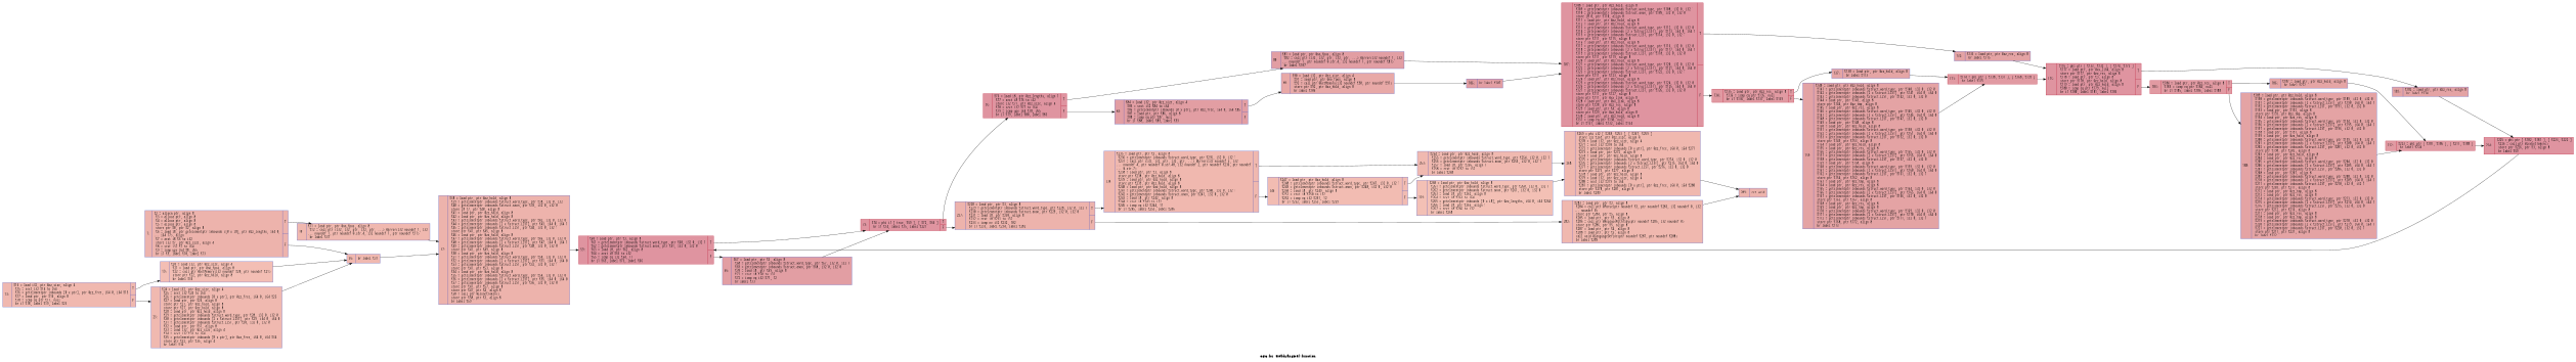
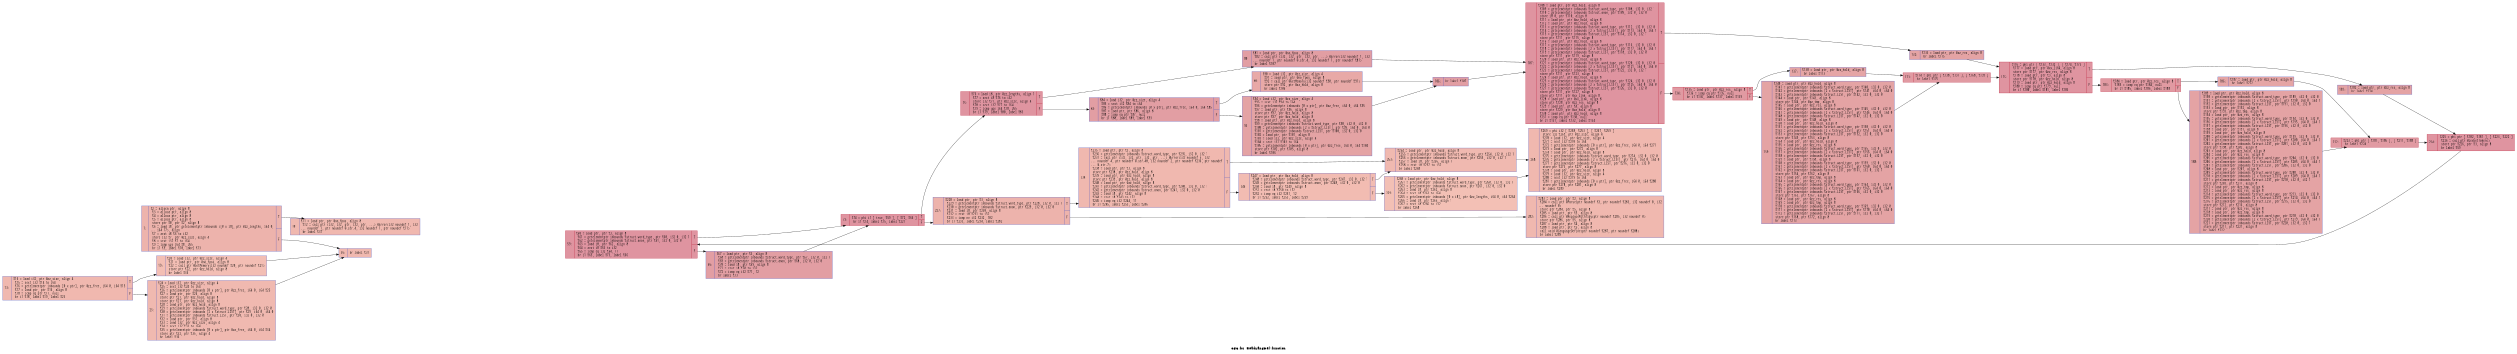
  digraph {
    label="CFG for 'ReadLangDef' function"
    rankdir=LR
    node [color="#3d50c3ff" fillcolor="#dc5d4a70" fontname=Courier shape=record style=filled]
    n1 [fillcolor="#d6524470" label="{1:\l|  %2 = alloca ptr, align 8\l  %3 = alloca ptr, align 8\l  %4 = alloca ptr, align 8\l  %5 = alloca ptr, align 8\l  store ptr %0, ptr %2, align 8\l  %6 = load i8, ptr getelementptr inbounds ([0 x i8], ptr @zz_lengths, i64 0,\l... i64 17), align 1\l  %7 = zext i8 %6 to i32\l  store i32 %7, ptr @zz_size, align 4\l  %8 = sext i32 %7 to i64\l  %9 = icmp uge i64 %8, 265\l  br i1 %9, label %10, label %13\l|{<s0>T|<s1>F}}"]
    n2 [label="{10:\l|  %11 = load ptr, ptr @no_fpos, align 8\l  %12 = call ptr (i32, i32, ptr, i32, ptr, ...) @Error(i32 noundef 1, i32\l... noundef 1, ptr noundef @.str.4, i32 noundef 1, ptr noundef %11)\l  br label %37\l}"]
    n3 [label="{36:\l|  br label %37\l}"]
-   n4 [fillcolor="#d6524470" label="{37:\l|  %38 = load ptr, ptr @zz_hold, align 8\l  %39 = getelementptr inbounds %struct.word_type, ptr %38, i32 0, i32 1\l  %40 = getelementptr inbounds %struct.anon, ptr %39, i32 0, i32 0\l  store i8 17, ptr %40, align 8\l  %41 = load ptr, ptr @zz_hold, align 8\l  %42 = load ptr, ptr @zz_hold, align 8\l  %43 = getelementptr inbounds %struct.word_type, ptr %42, i32 0, i32 0\l  %44 = getelementptr inbounds [2 x %struct.LIST], ptr %43, i64 0, i64 1\l  %45 = getelementptr inbounds %struct.LIST, ptr %44, i32 0, i32 1\l  store ptr %41, ptr %45, align 8\l  %46 = load ptr, ptr @zz_hold, align 8\l  %47 = getelementptr inbounds %struct.word_type, ptr %46, i32 0, i32 0\l  %48 = getelementptr inbounds [2 x %struct.LIST], ptr %47, i64 0, i64 1\l  %49 = getelementptr inbounds %struct.LIST, ptr %48, i32 0, i32 0\l  store ptr %41, ptr %49, align 8\l  %50 = load ptr, ptr @zz_hold, align 8\l  %51 = getelementptr inbounds %struct.word_type, ptr %50, i32 0, i32 0\l  %52 = getelementptr inbounds [2 x %struct.LIST], ptr %51, i64 0, i64 0\l  %53 = getelementptr inbounds %struct.LIST, ptr %52, i32 0, i32 1\l  store ptr %41, ptr %53, align 8\l  %54 = load ptr, ptr @zz_hold, align 8\l  %55 = getelementptr inbounds %struct.word_type, ptr %54, i32 0, i32 0\l  %56 = getelementptr inbounds [2 x %struct.LIST], ptr %55, i64 0, i64 0\l  %57 = getelementptr inbounds %struct.LIST, ptr %56, i32 0, i32 0\l  store ptr %41, ptr %57, align 8\l  store ptr %41, ptr %4, align 8\l  %58 = call ptr @LexGetToken()\l  store ptr %58, ptr %3, align 8\l  br label %59\l}"]
    n5 [label="{13:\l|  %16 = load i32, ptr @zz_size, align 4\l  %15 = sext i32 %14 to i64\l  %16 = getelementptr inbounds [0 x ptr], ptr @zz_free, i64 0, i64 %15\l  %17 = load ptr, ptr %16, align 8\l  %18 = icmp eq ptr %17, null\l  br i1 %18, label %19, label %23\l|{<s0>T|<s1>F}}"]
    n6 [fillcolor="#e36c5570" label="{19:\l|  %20 = load i32, ptr @zz_size, align 4\l  %21 = load ptr, ptr @no_fpos, align 8\l  %22 = call ptr @GetMemory(i32 noundef %20, ptr noundef %21)\l  store ptr %22, ptr @zz_hold, align 8\l  br label %36\l}"]
    n7 [fillcolor="#de614d70" label="{23:\l|  %24 = load i32, ptr @zz_size, align 4\l  %25 = sext i32 %24 to i64\l  %26 = getelementptr inbounds [0 x ptr], ptr @zz_free, i64 0, i64 %25\l  %27 = load ptr, ptr %26, align 8\l  store ptr %27, ptr @zz_hold, align 8\l  store ptr %27, ptr @zz_hold, align 8\l  %28 = load ptr, ptr @zz_hold, align 8\l  %29 = getelementptr inbounds %struct.word_type, ptr %28, i32 0, i32 0\l  %30 = getelementptr inbounds [2 x %struct.LIST], ptr %29, i64 0, i64 0\l  %31 = getelementptr inbounds %struct.LIST, ptr %30, i32 0, i32 0\l  %32 = load ptr, ptr %31, align 8\l  %33 = load i32, ptr @zz_size, align 4\l  %34 = sext i32 %33 to i64\l  %35 = getelementptr inbounds [0 x ptr], ptr @zz_free, i64 0, i64 %34\l  store ptr %32, ptr %35, align 4\l  br label %36\l}"]
    n8 [color="#b70d28ff" fillcolor="#b70d2870" label="{59:\l|  %60 = load ptr, ptr %3, align 8\l  %61 = getelementptr inbounds %struct.word_type, ptr %60, i32 0, i32 1\l  %62 = getelementptr inbounds %struct.anon, ptr %61, i32 0, i32 0\l  %63 = load i8, ptr %62, align 8\l  %64 = zext i8 %63 to i32\l  %65 = icmp eq i32 %64, 11\l  br i1 %65, label %73, label %66\l|{<s0>T|<s1>F}}"]
    n9 [color="#b70d28ff" fillcolor="#b70d2870" label="{73:\l|  %74 = phi i1 [ true, %59 ], [ %72, %66 ]\l  br i1 %74, label %75, label %227\l|{<s0>T|<s1>F}}"]
    n10 [fillcolor="#be242e70" label="{66:\l|  %67 = load ptr, ptr %3, align 8\l  %68 = getelementptr inbounds %struct.word_type, ptr %67, i32 0, i32 1\l  %69 = getelementptr inbounds %struct.anon, ptr %68, i32 0, i32 0\l  %70 = load i8, ptr %69, align 8\l  %71 = zext i8 %70 to i32\l  %72 = icmp eq i32 %71, 12\l  br label %73\l}"]
    n11 [color="#b70d28ff" fillcolor="#b70d2870" label="{75:\l|  %76 = load i8, ptr @zz_lengths, align 1\l  %77 = zext i8 %76 to i32\l  store i32 %77, ptr @zz_size, align 4\l  %78 = sext i32 %77 to i64\l  %79 = icmp uge i64 %78, 265\l  br i1 %79, label %80, label %83\l|{<s0>T|<s1>F}}"]
    n12 [fillcolor="#d6524470" label="{227:\l|  %228 = load ptr, ptr %3, align 8\l  %229 = getelementptr inbounds %struct.word_type, ptr %228, i32 0, i32 1\l  %230 = getelementptr inbounds %struct.anon, ptr %229, i32 0, i32 0\l  %231 = load i8, ptr %230, align 8\l  %232 = zext i8 %231 to i32\l  %233 = icmp ne i32 %232, 102\l  br i1 %233, label %234, label %282\l|{<s0>T|<s1>F}}"]
    n13 [fillcolor="#be242e70" label="{80:\l|  %81 = load ptr, ptr @no_fpos, align 8\l  %82 = call ptr (i32, i32, ptr, i32, ptr, ...) @Error(i32 noundef 1, i32\l... noundef 1, ptr noundef @.str.4, i32 noundef 1, ptr noundef %81)\l  br label %107\l}"]
    n14 [fillcolor="#be242e70" label="{83:\l|  %84 = load i32, ptr @zz_size, align 4\l  %85 = sext i32 %84 to i64\l  %86 = getelementptr inbounds [0 x ptr], ptr @zz_free, i64 0, i64 %85\l  %87 = load ptr, ptr %86, align 8\l  %88 = icmp eq ptr %87, null\l  br i1 %88, label %89, label %93\l|{<s0>T|<s1>F}}"]
    n15 [label="{234:\l|  %235 = load ptr, ptr %3, align 8\l  %236 = getelementptr inbounds %struct.word_type, ptr %235, i32 0, i32 1\l  %237 = call ptr (i32, i32, ptr, i32, ptr, ...) @Error(i32 noundef 5, i32\l... noundef 4, ptr noundef @.str.48, i32 noundef 2, ptr noundef %236, ptr noundef\l... @.str.7)\l  %238 = load ptr, ptr %3, align 8\l  store ptr %238, ptr @zz_hold, align 8\l  %239 = load ptr, ptr @zz_hold, align 8\l  store ptr %239, ptr @zz_hold, align 8\l  %240 = load ptr, ptr @zz_hold, align 8\l  %241 = getelementptr inbounds %struct.word_type, ptr %240, i32 0, i32 1\l  %242 = getelementptr inbounds %struct.anon, ptr %241, i32 0, i32 0\l  %243 = load i8, ptr %242, align 8\l  %244 = zext i8 %243 to i32\l  %245 = icmp eq i32 %244, 11\l  br i1 %245, label %253, label %246\l|{<s0>T|<s1>F}}"]
    n16 [label="{282:\l|  %283 = load ptr, ptr %2, align 8\l  %284 = call ptr @Parse(ptr noundef %3, ptr noundef %283, i32 noundef 0, i32\l... noundef 0)\l  store ptr %284, ptr %5, align 8\l  %285 = load ptr, ptr %5, align 8\l  %286 = call ptr @ReplaceWithTidy(ptr noundef %285, i32 noundef 0)\l  store ptr %286, ptr %5, align 8\l  %287 = load ptr, ptr %4, align 8\l  %288 = load ptr, ptr %5, align 8\l  call void @LanguageDefine(ptr noundef %287, ptr noundef %288)\l  br label %289\l}"]
    n17 [color="#b70d28ff" fillcolor="#b70d2870" label="{107:\l|  %108 = load ptr, ptr @zz_hold, align 8\l  %109 = getelementptr inbounds %struct.word_type, ptr %108, i32 0, i32 1\l  %110 = getelementptr inbounds %struct.anon, ptr %109, i32 0, i32 0\l  store i8 0, ptr %110, align 8\l  %111 = load ptr, ptr @zz_hold, align 8\l  %112 = load ptr, ptr @zz_hold, align 8\l  %113 = getelementptr inbounds %struct.word_type, ptr %112, i32 0, i32 0\l  %114 = getelementptr inbounds [2 x %struct.LIST], ptr %113, i64 0, i64 1\l  %115 = getelementptr inbounds %struct.LIST, ptr %114, i32 0, i32 1\l  store ptr %111, ptr %115, align 8\l  %116 = load ptr, ptr @zz_hold, align 8\l  %117 = getelementptr inbounds %struct.word_type, ptr %116, i32 0, i32 0\l  %118 = getelementptr inbounds [2 x %struct.LIST], ptr %117, i64 0, i64 1\l  %119 = getelementptr inbounds %struct.LIST, ptr %118, i32 0, i32 0\l  store ptr %111, ptr %119, align 8\l  %120 = load ptr, ptr @zz_hold, align 8\l  %121 = getelementptr inbounds %struct.word_type, ptr %120, i32 0, i32 0\l  %122 = getelementptr inbounds [2 x %struct.LIST], ptr %121, i64 0, i64 0\l  %123 = getelementptr inbounds %struct.LIST, ptr %122, i32 0, i32 1\l  store ptr %111, ptr %123, align 8\l  %124 = load ptr, ptr @zz_hold, align 8\l  %125 = getelementptr inbounds %struct.word_type, ptr %124, i32 0, i32 0\l  %126 = getelementptr inbounds [2 x %struct.LIST], ptr %125, i64 0, i64 0\l  %127 = getelementptr inbounds %struct.LIST, ptr %126, i32 0, i32 0\l  store ptr %111, ptr %127, align 8\l  store ptr %111, ptr @xx_link, align 8\l  %128 = load ptr, ptr @xx_link, align 8\l  store ptr %128, ptr @zz_res, align 8\l  %129 = load ptr, ptr %4, align 8\l  store ptr %129, ptr @zz_hold, align 8\l  %130 = load ptr, ptr @zz_hold, align 8\l  %131 = icmp eq ptr %130, null\l  br i1 %131, label %132, label %134\l|{<s0>T|<s1>F}}"]
    n18 [fillcolor="#ca3b3770" label="{89:\l|  %90 = load i32, ptr @zz_size, align 4\l  %91 = load ptr, ptr @no_fpos, align 8\l  %92 = call ptr @GetMemory(i32 noundef %90, ptr noundef %91)\l  store ptr %92, ptr @zz_hold, align 8\l  br label %106\l}"]
+   n19 [fillcolor="#c32e3170" label="{93:\l|  %94 = load i32, ptr @zz_size, align 4\l  %95 = sext i32 %94 to i64\l  %96 = getelementptr inbounds [0 x ptr], ptr @zz_free, i64 0, i64 %95\l  %97 = load ptr, ptr %96, align 8\l  store ptr %97, ptr @zz_hold, align 8\l  store ptr %97, ptr @zz_hold, align 8\l  %98 = load ptr, ptr @zz_hold, align 8\l  %99 = getelementptr inbounds %struct.word_type, ptr %98, i32 0, i32 0\l  %100 = getelementptr inbounds [2 x %struct.LIST], ptr %99, i64 0, i64 0\l  %101 = getelementptr inbounds %struct.LIST, ptr %100, i32 0, i32 0\l  %102 = load ptr, ptr %101, align 8\l  %103 = load i32, ptr @zz_size, align 4\l  %104 = sext i32 %103 to i64\l  %105 = getelementptr inbounds [0 x ptr], ptr @zz_free, i64 0, i64 %104\l  store ptr %102, ptr %105, align 8\l  br label %106\l}"]
    n20 [fillcolor="#de614d70" label="{253:\l|  %254 = load ptr, ptr @zz_hold, align 8\l  %255 = getelementptr inbounds %struct.word_type, ptr %254, i32 0, i32 1\l  %256 = getelementptr inbounds %struct.anon, ptr %255, i32 0, i32 1\l  %257 = load i8, ptr %256, align 1\l  %258 = zext i8 %257 to i32\l  br label %268\l}"]
    n21 [fillcolor="#e1675170" label="{246:\l|  %247 = load ptr, ptr @zz_hold, align 8\l  %248 = getelementptr inbounds %struct.word_type, ptr %247, i32 0, i32 1\l  %249 = getelementptr inbounds %struct.anon, ptr %248, i32 0, i32 0\l  %250 = load i8, ptr %249, align 8\l  %251 = zext i8 %250 to i32\l  %252 = icmp eq i32 %251, 12\l  br i1 %252, label %253, label %259\l|{<s0>T|<s1>F}}"]
-   n22 [fillcolor="#d6524470" label="{289:\l|  ret void\l}"]
    n23 [fillcolor="#c32e3170" label="{132:\l|  %133 = load ptr, ptr @zz_res, align 8\l  br label %175\l}"]
    n24 [color="#b70d28ff" fillcolor="#bb1b2c70" label="{134:\l|  %135 = load ptr, ptr @zz_res, align 8\l  %136 = icmp eq ptr %135, null\l  br i1 %136, label %137, label %139\l|{<s0>T|<s1>F}}"]
    n25 [fillcolor="#be242e70" label="{106:\l|  br label %107\l}"]
    n26 [color="#b70d28ff" fillcolor="#b70d2870" label="{175:\l|  %176 = phi ptr [ %133, %132 ], [ %174, %173 ]\l  %177 = load ptr, ptr @xx_link, align 8\l  store ptr %177, ptr @zz_res, align 8\l  %178 = load ptr, ptr %3, align 8\l  store ptr %178, ptr @zz_hold, align 8\l  %179 = load ptr, ptr @zz_hold, align 8\l  %180 = icmp eq ptr %179, null\l  br i1 %180, label %181, label %183\l|{<s0>T|<s1>F}}"]
    n27 [fillcolor="#c5333470" label="{137:\l|  %138 = load ptr, ptr @zz_hold, align 8\l  br label %173\l}"]
    n28 [fillcolor="#c32e3170" label="{139:\l|  %140 = load ptr, ptr @zz_hold, align 8\l  %141 = getelementptr inbounds %struct.word_type, ptr %140, i32 0, i32 0\l  %142 = getelementptr inbounds [2 x %struct.LIST], ptr %141, i64 0, i64 0\l  %143 = getelementptr inbounds %struct.LIST, ptr %142, i32 0, i32 0\l  %144 = load ptr, ptr %143, align 8\l  store ptr %144, ptr @zz_tmp, align 8\l  %145 = load ptr, ptr @zz_res, align 8\l  %146 = getelementptr inbounds %struct.word_type, ptr %145, i32 0, i32 0\l  %147 = getelementptr inbounds [2 x %struct.LIST], ptr %146, i64 0, i64 0\l  %148 = getelementptr inbounds %struct.LIST, ptr %147, i32 0, i32 0\l  %149 = load ptr, ptr %148, align 8\l  %150 = load ptr, ptr @zz_hold, align 8\l  %151 = getelementptr inbounds %struct.word_type, ptr %150, i32 0, i32 0\l  %152 = getelementptr inbounds [2 x %struct.LIST], ptr %151, i64 0, i64 0\l  %153 = getelementptr inbounds %struct.LIST, ptr %152, i32 0, i32 0\l  store ptr %149, ptr %153, align 8\l  %154 = load ptr, ptr @zz_hold, align 8\l  %155 = load ptr, ptr @zz_res, align 8\l  %156 = getelementptr inbounds %struct.word_type, ptr %155, i32 0, i32 0\l  %157 = getelementptr inbounds [2 x %struct.LIST], ptr %156, i64 0, i64 0\l  %158 = getelementptr inbounds %struct.LIST, ptr %157, i32 0, i32 0\l  %159 = load ptr, ptr %158, align 8\l  %160 = getelementptr inbounds %struct.word_type, ptr %159, i32 0, i32 0\l  %161 = getelementptr inbounds [2 x %struct.LIST], ptr %160, i64 0, i64 0\l  %162 = getelementptr inbounds %struct.LIST, ptr %161, i32 0, i32 1\l  store ptr %154, ptr %162, align 8\l  %163 = load ptr, ptr @zz_tmp, align 8\l  %164 = load ptr, ptr @zz_res, align 8\l  %165 = getelementptr inbounds %struct.word_type, ptr %164, i32 0, i32 0\l  %166 = getelementptr inbounds [2 x %struct.LIST], ptr %165, i64 0, i64 0\l  %167 = getelementptr inbounds %struct.LIST, ptr %166, i32 0, i32 0\l  store ptr %163, ptr %167, align 8\l  %168 = load ptr, ptr @zz_res, align 8\l  %169 = load ptr, ptr @zz_tmp, align 8\l  %170 = getelementptr inbounds %struct.word_type, ptr %169, i32 0, i32 0\l  %171 = getelementptr inbounds [2 x %struct.LIST], ptr %170, i64 0, i64 0\l  %172 = getelementptr inbounds %struct.LIST, ptr %171, i32 0, i32 1\l  store ptr %168, ptr %172, align 8\l  br label %173\l}"]
    n29 [fillcolor="#c32e3170" label="{181:\l|  %182 = load ptr, ptr @zz_res, align 8\l  br label %224\l}"]
    n30 [color="#b70d28ff" fillcolor="#bb1b2c70" label="{183:\l|  %184 = load ptr, ptr @zz_res, align 8\l  %185 = icmp eq ptr %184, null\l  br i1 %185, label %186, label %188\l|{<s0>T|<s1>F}}"]
    n31 [color="#b70d28ff" fillcolor="#bb1b2c70" label="{173:\l|  %174 = phi ptr [ %138, %137 ], [ %168, %139 ]\l  br label %175\l}"]
    n32 [color="#b70d28ff" fillcolor="#b70d2870" label="{224:\l|  %225 = phi ptr [ %182, %181 ], [ %223, %222 ]\l  %226 = call ptr @LexGetToken()\l  store ptr %226, ptr %3, align 8\l  br label %59\l}"]
    n33 [fillcolor="#c5333470" label="{186:\l|  %187 = load ptr, ptr @zz_hold, align 8\l  br label %222\l}"]
    n34 [fillcolor="#c32e3170" label="{188:\l|  %189 = load ptr, ptr @zz_hold, align 8\l  %190 = getelementptr inbounds %struct.word_type, ptr %189, i32 0, i32 0\l  %191 = getelementptr inbounds [2 x %struct.LIST], ptr %190, i64 0, i64 1\l  %192 = getelementptr inbounds %struct.LIST, ptr %191, i32 0, i32 0\l  %193 = load ptr, ptr %192, align 8\l  store ptr %193, ptr @zz_tmp, align 8\l  %194 = load ptr, ptr @zz_res, align 8\l  %195 = getelementptr inbounds %struct.word_type, ptr %194, i32 0, i32 0\l  %196 = getelementptr inbounds [2 x %struct.LIST], ptr %195, i64 0, i64 1\l  %197 = getelementptr inbounds %struct.LIST, ptr %196, i32 0, i32 0\l  %198 = load ptr, ptr %197, align 8\l  %199 = load ptr, ptr @zz_hold, align 8\l  %200 = getelementptr inbounds %struct.word_type, ptr %199, i32 0, i32 0\l  %201 = getelementptr inbounds [2 x %struct.LIST], ptr %200, i64 0, i64 1\l  %202 = getelementptr inbounds %struct.LIST, ptr %201, i32 0, i32 0\l  store ptr %198, ptr %202, align 8\l  %203 = load ptr, ptr @zz_hold, align 8\l  %204 = load ptr, ptr @zz_res, align 8\l  %205 = getelementptr inbounds %struct.word_type, ptr %204, i32 0, i32 0\l  %206 = getelementptr inbounds [2 x %struct.LIST], ptr %205, i64 0, i64 1\l  %207 = getelementptr inbounds %struct.LIST, ptr %206, i32 0, i32 0\l  %208 = load ptr, ptr %207, align 8\l  %209 = getelementptr inbounds %struct.word_type, ptr %208, i32 0, i32 0\l  %210 = getelementptr inbounds [2 x %struct.LIST], ptr %209, i64 0, i64 1\l  %211 = getelementptr inbounds %struct.LIST, ptr %210, i32 0, i32 1\l  store ptr %203, ptr %211, align 8\l  %212 = load ptr, ptr @zz_tmp, align 8\l  %213 = load ptr, ptr @zz_res, align 8\l  %214 = getelementptr inbounds %struct.word_type, ptr %213, i32 0, i32 0\l  %215 = getelementptr inbounds [2 x %struct.LIST], ptr %214, i64 0, i64 1\l  %216 = getelementptr inbounds %struct.LIST, ptr %215, i32 0, i32 0\l  store ptr %212, ptr %216, align 8\l  %217 = load ptr, ptr @zz_res, align 8\l  %218 = load ptr, ptr @zz_tmp, align 8\l  %219 = getelementptr inbounds %struct.word_type, ptr %218, i32 0, i32 0\l  %220 = getelementptr inbounds [2 x %struct.LIST], ptr %219, i64 0, i64 1\l  %221 = getelementptr inbounds %struct.LIST, ptr %220, i32 0, i32 1\l  store ptr %217, ptr %221, align 8\l  br label %222\l}"]
    n35 [color="#b70d28ff" fillcolor="#bb1b2c70" label="{222:\l|  %223 = phi ptr [ %187, %186 ], [ %217, %188 ]\l  br label %224\l}"]
    n36 [label="{268:\l|  %269 = phi i32 [ %258, %253 ], [ %267, %259 ]\l  store i32 %269, ptr @zz_size, align 4\l  %270 = load i32, ptr @zz_size, align 4\l  %271 = sext i32 %270 to i64\l  %272 = getelementptr inbounds [0 x ptr], ptr @zz_free, i64 0, i64 %271\l  %273 = load ptr, ptr %272, align 8\l  %274 = load ptr, ptr @zz_hold, align 8\l  %275 = getelementptr inbounds %struct.word_type, ptr %274, i32 0, i32 0\l  %276 = getelementptr inbounds [2 x %struct.LIST], ptr %275, i64 0, i64 0\l  %277 = getelementptr inbounds %struct.LIST, ptr %276, i32 0, i32 0\l  store ptr %273, ptr %277, align 8\l  %278 = load ptr, ptr @zz_hold, align 8\l  %279 = load i32, ptr @zz_size, align 4\l  %280 = sext i32 %279 to i64\l  %281 = getelementptr inbounds [0 x ptr], ptr @zz_free, i64 0, i64 %280\l  store ptr %278, ptr %281, align 8\l  br label %289\l}"]
    n37 [fillcolor="#e5705870" label="{259:\l|  %260 = load ptr, ptr @zz_hold, align 8\l  %261 = getelementptr inbounds %struct.word_type, ptr %260, i32 0, i32 1\l  %262 = getelementptr inbounds %struct.anon, ptr %261, i32 0, i32 0\l  %263 = load i8, ptr %262, align 8\l  %264 = zext i8 %263 to i64\l  %265 = getelementptr inbounds [0 x i8], ptr @zz_lengths, i64 0, i64 %264\l  %266 = load i8, ptr %265, align 1\l  %267 = zext i8 %266 to i32\l  br label %268\l}"]
    n1 -> n2 [tailport=s0]
    n1 -> n3 [tailport=s1]
-   n2 -> n4
-   n3 -> n4
-   n4 -> n8
    n5 -> n6 [tailport=s0]
    n5 -> n7 [tailport=s1]
    n6 -> n3
    n7 -> n3
    n8 -> n9 [tailport=s0]
    n8 -> n10 [tailport=s1]
    n9 -> n11 [tailport=s0]
    n9 -> n12 [tailport=s1]
    n10 -> n9
    n11 -> n13 [tailport=s0]
    n11 -> n14 [tailport=s1]
    n12 -> n15 [tailport=s0]
    n12 -> n16 [tailport=s1]
    n13 -> n17
    n14 -> n18 [tailport=s0]
+   n14 -> n19 [tailport=s1]
    n15 -> n20 [tailport=s0]
    n15 -> n21 [tailport=s1]
-   n16 -> n22
    n17 -> n23 [tailport=s0]
    n17 -> n24 [tailport=s1]
    n18 -> n25
+   n19 -> n25
    n20 -> n36
    n21 -> n20 [tailport=s0]
    n21 -> n37 [tailport=s1]
    n23 -> n26
    n24 -> n27 [tailport=s0]
    n24 -> n28 [tailport=s1]
    n25 -> n17
    n26 -> n29 [tailport=s0]
    n26 -> n30 [tailport=s1]
    n27 -> n31
    n28 -> n31
    n29 -> n32
    n30 -> n33 [tailport=s0]
    n30 -> n34 [tailport=s1]
    n31 -> n26
    n32 -> n8
    n33 -> n35
    n34 -> n35
    n35 -> n32
-   n36 -> n22
    n37 -> n36
  }
